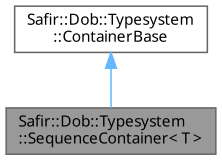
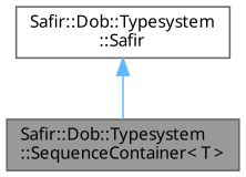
  digraph {
    fontname="Noto Sans"
    node [color=gray40 fontname="Noto Sans" fontsize=10 shape=box style=filled]
    n1 [fillcolor=grey60 fontcolor=black height=0.2 label="Safir::Dob::Typesystem\l::SequenceContainer\< T \>" width=0.4]
-   n2 [fillcolor=white height=0.2 label="Safir::Dob::Typesystem\l::ContainerBase" width=0.4]
+   n2 [fillcolor=white height=0.2 label="Safir::Dob::Typesystem\l::Safir" width=0.4]
    n2 -> n1 [color=steelblue1 dir=back fontname="Noto Sans" fontsize=10 labelfontname=Helvetica labelfontsize=10 style=solid]
  }
